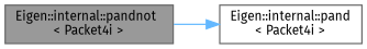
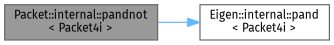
  digraph {
    rankdir=LR
    fontname="Fira Sans"
    node [fontname="Fira Sans" fontsize=10 shape=box style=filled]
-   n1 [color=gray40 fillcolor=grey60 fontcolor=black height=0.2 label="Eigen::internal::pandnot\l\< Packet4i \>" width=0.4]
+   n1 [color=gray40 fillcolor=grey60 fontcolor=black height=0.2 label="Packet::internal::pandnot\l\< Packet4i \>" width=0.4]
    n2 [color=grey40 fillcolor=white height=0.2 label="Eigen::internal::pand\l\< Packet4i \>" width=0.4]
    n1 -> n2 [color=steelblue1 fontname="Fira Sans" fontsize=10 labelfontname=Helvetica labelfontsize=10 style=solid]
  }
